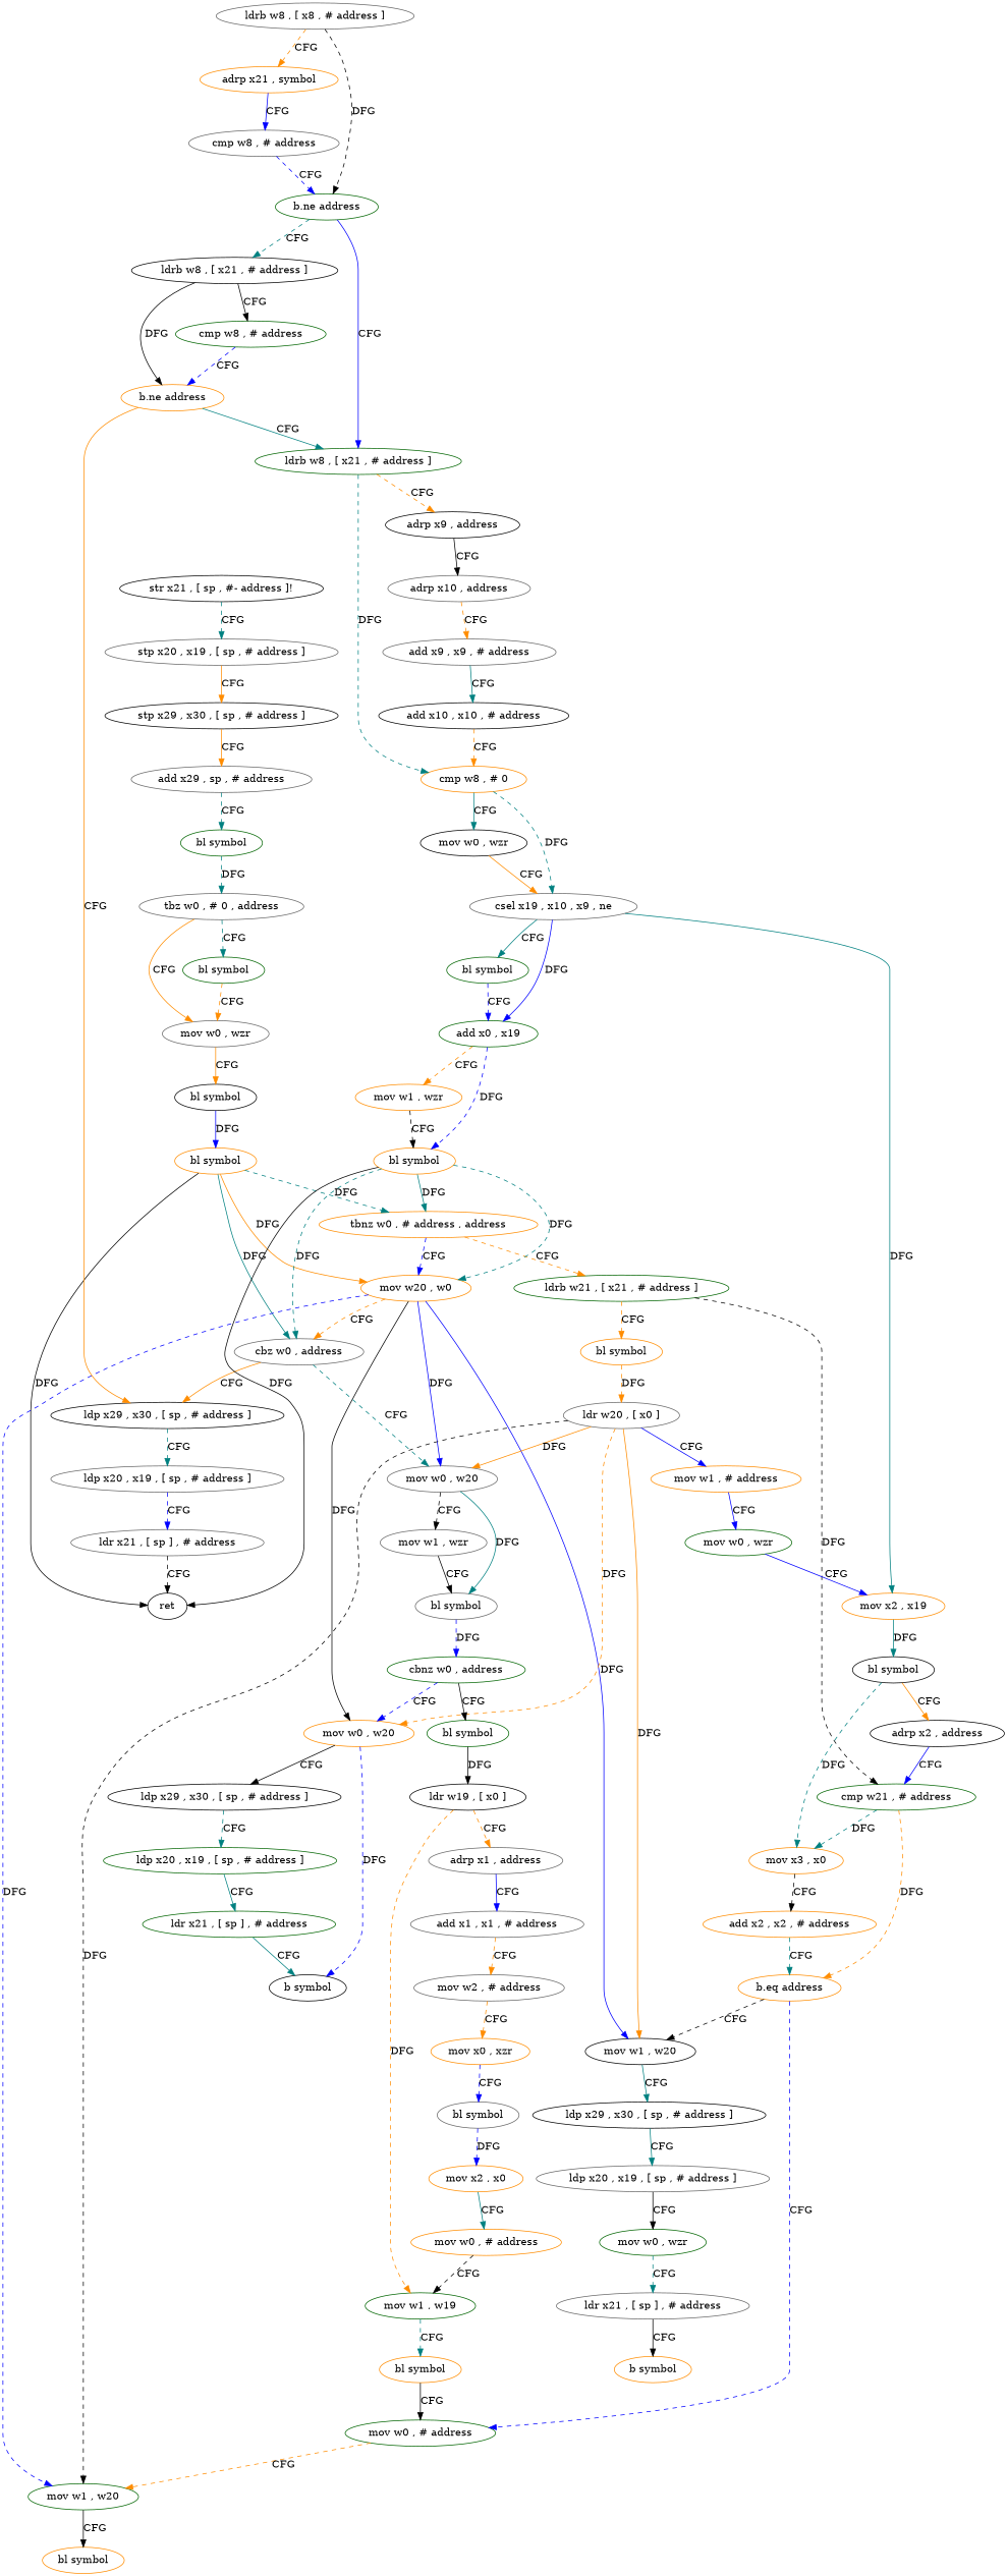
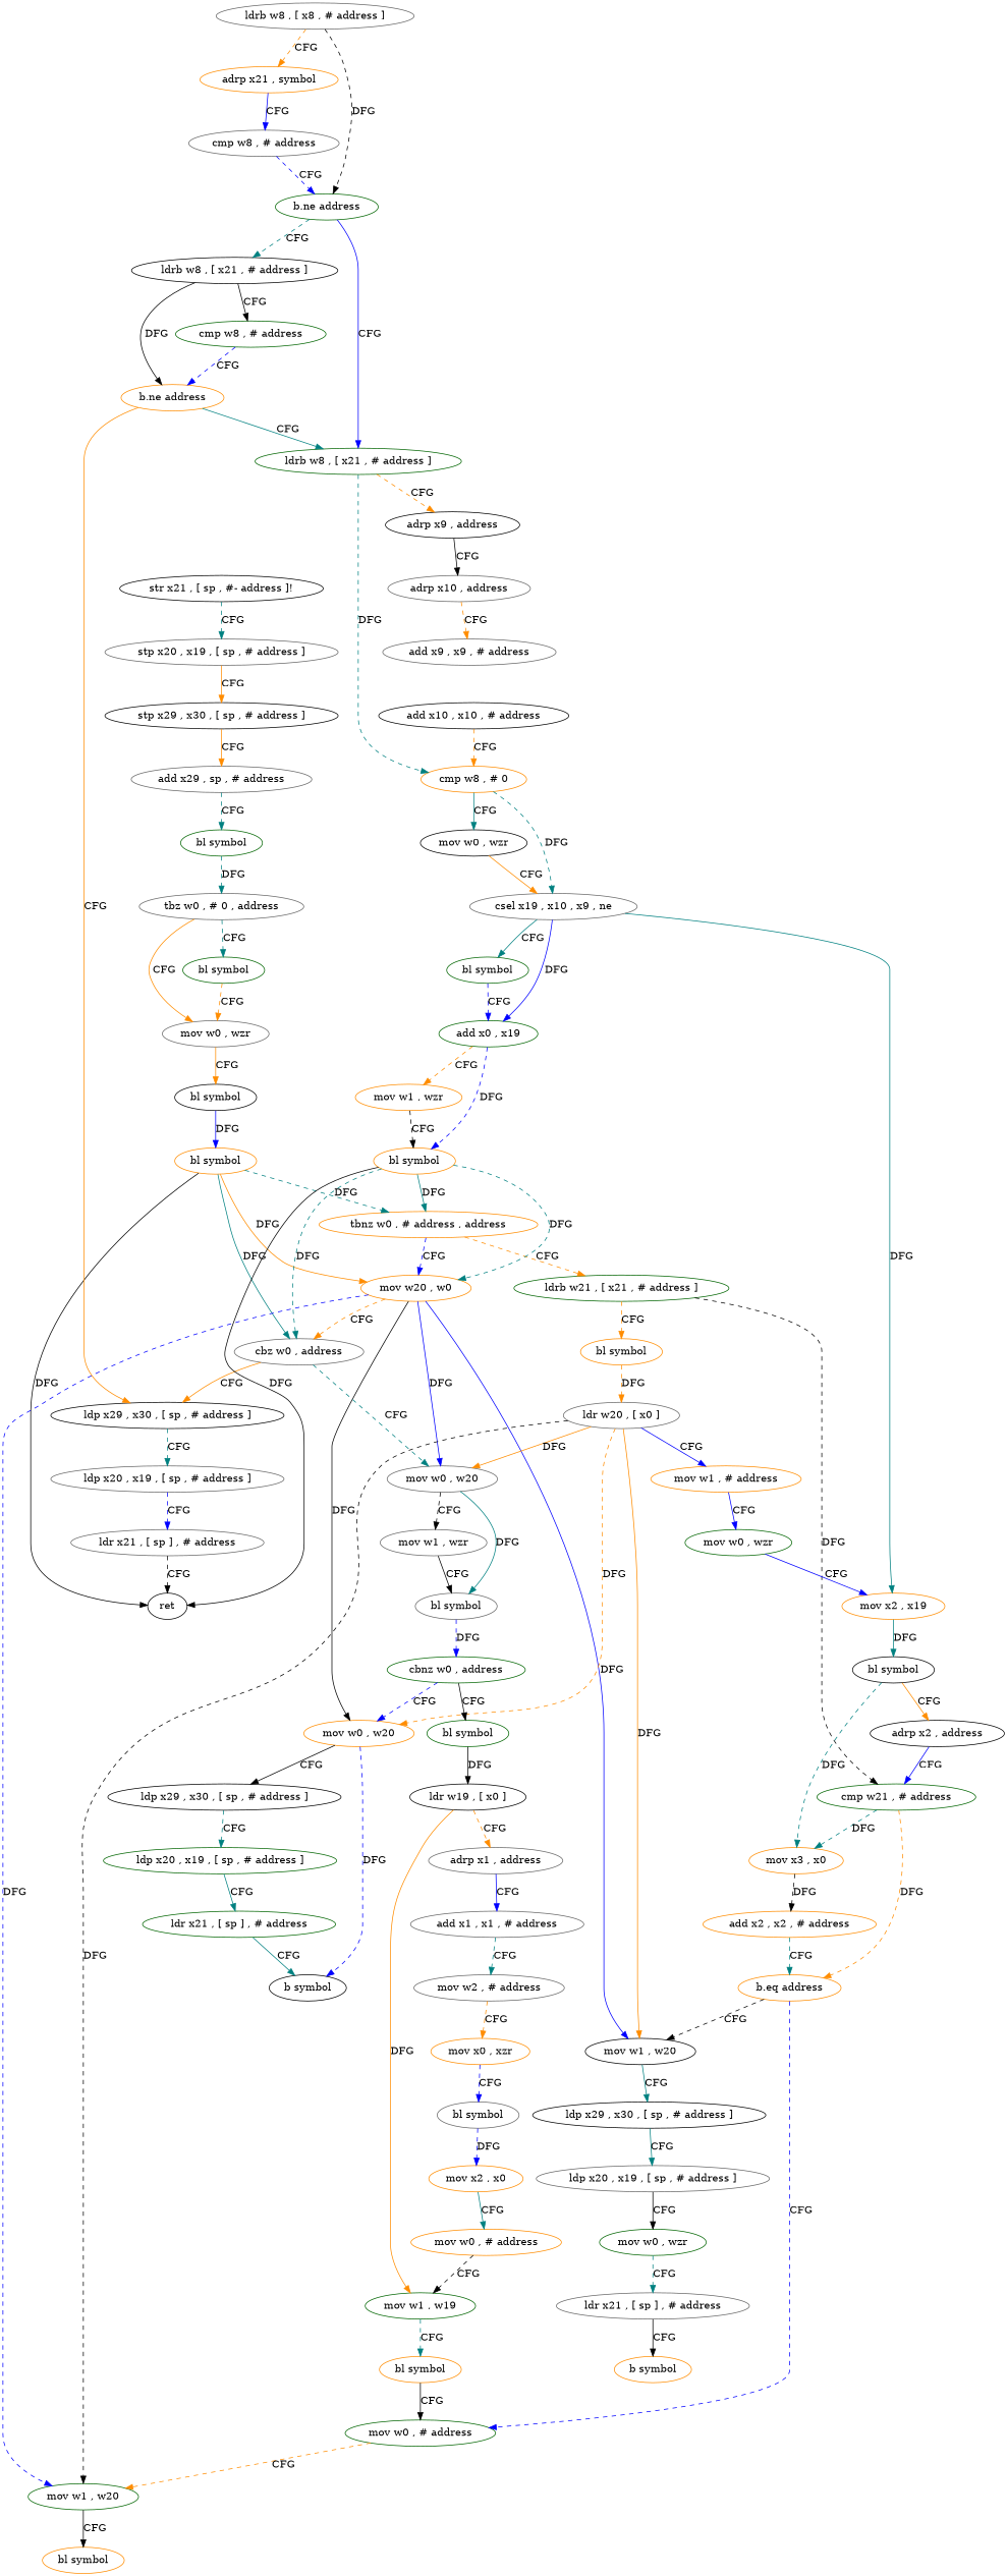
  digraph {
    node [color=gray40]
    edge [color=teal style=dashed]
    n1 [color=black label="str x21 , [ sp , #- address ]!"]
    n2 [label="stp x20 , x19 , [ sp , # address ]"]
    n3 [color=black label="stp x29 , x30 , [ sp , # address ]"]
    n4 [label="add x29 , sp , # address"]
    n5 [color=darkgreen label="bl symbol"]
    n6 [label="tbz w0 , # 0 , address"]
    n7 [label="mov w0 , wzr"]
    n8 [color=darkgreen label="bl symbol"]
    n9 [color=black label="bl symbol"]
    n10 [color=darkorange label="bl symbol"]
    n11 [color=darkorange label="tbnz w0 , # address , address"]
    n12 [color=darkorange label="mov w20 , w0"]
    n13 [label="cbz w0 , address"]
    n14 [color=black label=ret]
    n15 [color=darkgreen label="ldrb w21 , [ x21 , # address ]"]
    n16 [color=black label="mov w1 , w20"]
    n17 [label="mov w0 , w20"]
    n18 [color=darkgreen label="mov w1 , w20"]
    n19 [color=darkorange label="mov w0 , w20"]
    n20 [color=black label="ldp x29 , x30 , [ sp , # address ]"]
    n21 [label="ldrb w8 , [ x8 , # address ]"]
    n22 [color=darkorange label="adrp x21 , symbol"]
    n23 [color=darkgreen label="b.ne address"]
    n24 [label="cmp w8 , # address"]
    n25 [color=darkgreen label="ldrb w8 , [ x21 , # address ]"]
    n26 [color=black label="ldrb w8 , [ x21 , # address ]"]
    n27 [color=black label="adrp x9 , address"]
    n28 [color=darkorange label="cmp w8 , # 0"]
    n29 [color=darkgreen label="cmp w8 , # address"]
    n30 [color=darkorange label="b.ne address"]
    n31 [label="adrp x10 , address"]
    n32 [color=black label="mov w0 , wzr"]
    n33 [label="csel x19 , x10 , x9 , ne"]
    n34 [label="add x9 , x9 , # address"]
    n35 [color=black label="add x10 , x10 , # address"]
    n36 [color=darkgreen label="bl symbol"]
    n37 [color=darkgreen label="add x0 , x19"]
    n38 [color=darkorange label="mov x2 , x19"]
    n39 [color=darkorange label="mov w1 , wzr"]
    n40 [color=darkorange label="bl symbol"]
    n41 [color=black label="bl symbol"]
    n42 [color=darkorange label="bl symbol"]
    n43 [color=darkgreen label="cmp w21 , # address"]
    n44 [label="ldr w20 , [ x0 ]"]
    n45 [color=darkorange label="mov x3 , x0"]
    n46 [color=darkorange label="b.eq address"]
    n47 [color=black label="ldp x29 , x30 , [ sp , # address ]"]
    n48 [label="mov w1 , wzr"]
    n49 [label="bl symbol"]
    n50 [color=darkorange label="bl symbol"]
    n51 [color=black label="ldp x29 , x30 , [ sp , # address ]"]
    n52 [color=black label="b symbol"]
    n53 [label="ldp x20 , x19 , [ sp , # address ]"]
    n54 [label="ldr x21 , [ sp ] , # address"]
    n55 [color=darkorange label="mov w1 , # address"]
    n56 [color=darkgreen label="mov w0 , wzr"]
    n57 [color=black label="adrp x2 , address"]
    n58 [color=darkorange label="add x2 , x2 , # address"]
    n59 [color=darkgreen label="mov w0 , # address"]
    n60 [label="ldp x20 , x19 , [ sp , # address ]"]
    n61 [color=darkgreen label="cbnz w0 , address"]
    n62 [color=darkgreen label="mov w0 , wzr"]
    n63 [label="ldr x21 , [ sp ] , # address"]
    n64 [color=darkorange label="b symbol"]
    n65 [color=darkgreen label="bl symbol"]
    n66 [color=black label="ldr w19 , [ x0 ]"]
    n67 [label="adrp x1 , address"]
    n68 [color=darkgreen label="mov w1 , w19"]
    n69 [color=darkgreen label="ldp x20 , x19 , [ sp , # address ]"]
    n70 [label="add x1 , x1 , # address"]
    n71 [color=darkorange label="bl symbol"]
    n72 [label="mov w2 , # address"]
    n73 [color=darkorange label="mov x0 , xzr"]
    n74 [label="bl symbol"]
    n75 [color=darkorange label="mov x2 , x0"]
    n76 [color=darkorange label="mov w0 , # address"]
    n77 [color=darkgreen label="ldr x21 , [ sp ] , # address"]
    n1 -> n2 [label=CFG]
    n2 -> n3 [color=darkorange label=CFG style=solid]
    n3 -> n4 [color=darkorange label=CFG style=solid]
    n4 -> n5 [label=CFG]
    n5 -> n6 [label=DFG]
    n6 -> n7 [color=darkorange label=CFG style=solid]
    n6 -> n8 [label=CFG]
    n7 -> n9 [color=darkorange label=CFG style=solid]
    n8 -> n7 [color=darkorange label=CFG]
    n9 -> n10 [color=blue label=DFG style=solid]
    n10 -> n11 [label=DFG]
    n10 -> n12 [color=darkorange label=DFG style=solid]
    n10 -> n13 [label=DFG style=solid]
    n10 -> n14 [color=black label=DFG style=solid]
    n11 -> n12 [color=blue label=CFG]
    n11 -> n15 [color=darkorange label=CFG]
    n12 -> n13 [color=darkorange label=CFG]
    n12 -> n16 [color=blue label=DFG style=solid]
    n12 -> n17 [color=blue label=DFG style=solid]
    n12 -> n18 [color=blue label=DFG]
    n12 -> n19 [color=black label=DFG style=solid]
    n13 -> n17 [label=CFG]
    n13 -> n20 [color=darkorange label=CFG style=solid]
    n15 -> n42 [color=darkorange label=CFG]
    n15 -> n43 [color=black label=DFG]
    n16 -> n47 [label=CFG style=solid]
    n17 -> n48 [color=black label=CFG]
    n17 -> n49 [label=DFG style=solid]
    n18 -> n50 [color=black label=CFG style=solid]
    n19 -> n51 [color=black label=CFG style=solid]
    n19 -> n52 [color=blue label=DFG]
    n20 -> n53 [label=CFG]
    n21 -> n22 [color=darkorange label=CFG]
    n21 -> n23 [color=black label=DFG]
    n22 -> n24 [color=blue label=CFG style=solid]
    n23 -> n25 [color=blue label=CFG style=solid]
    n23 -> n26 [label=CFG]
    n24 -> n23 [color=blue label=CFG]
    n25 -> n27 [color=darkorange label=CFG]
    n25 -> n28 [label=DFG]
    n26 -> n29 [color=black label=CFG style=solid]
    n26 -> n30 [color=black label=DFG style=solid]
    n27 -> n31 [color=black label=CFG style=solid]
    n28 -> n32 [label=CFG style=solid]
    n28 -> n33 [label=DFG]
    n29 -> n30 [color=blue label=CFG]
    n30 -> n20 [color=darkorange label=CFG style=solid]
    n30 -> n25 [label=CFG style=solid]
    n31 -> n34 [color=darkorange label=CFG]
    n32 -> n33 [color=darkorange label=CFG style=solid]
    n33 -> n36 [label=CFG style=solid]
    n33 -> n37 [color=blue label=DFG style=solid]
    n33 -> n38 [label=DFG style=solid]
-   n34 -> n35 [label=CFG style=solid]
    n35 -> n28 [color=darkorange label=CFG]
    n36 -> n37 [color=blue label=CFG]
    n37 -> n39 [color=darkorange label=CFG]
    n37 -> n40 [color=blue label=DFG]
    n38 -> n41 [label=DFG style=solid]
    n39 -> n40 [color=black label=CFG]
    n40 -> n11 [label=DFG style=solid]
    n40 -> n12 [label=DFG]
    n40 -> n13 [label=DFG]
    n40 -> n14 [color=black label=DFG style=solid]
    n41 -> n45 [label=DFG]
    n41 -> n57 [color=darkorange label=CFG style=solid]
    n42 -> n44 [color=darkorange label=DFG]
    n43 -> n45 [label=DFG]
    n43 -> n46 [color=darkorange label=DFG]
    n44 -> n16 [color=darkorange label=DFG style=solid]
    n44 -> n17 [color=darkorange label=DFG style=solid]
    n44 -> n18 [color=black label=DFG]
    n44 -> n19 [color=darkorange label=DFG]
    n44 -> n55 [color=blue label=CFG style=solid]
-   n45 -> n58 [color=black label=CFG]
+   n45 -> n58 [color=black label=DFG]
    n46 -> n16 [color=black label=CFG]
    n46 -> n59 [color=blue label=CFG]
    n47 -> n60 [label=CFG style=solid]
    n48 -> n49 [color=black label=CFG style=solid]
    n49 -> n61 [color=blue label=DFG]
    n51 -> n69 [label=CFG]
    n53 -> n54 [color=blue label=CFG]
    n54 -> n14 [color=black label=CFG]
    n55 -> n56 [color=blue label=CFG style=solid]
    n56 -> n38 [color=blue label=CFG style=solid]
    n57 -> n43 [color=blue label=CFG style=solid]
    n58 -> n46 [label=CFG]
    n59 -> n18 [color=darkorange label=CFG]
    n60 -> n62 [color=black label=CFG style=solid]
    n61 -> n19 [color=blue label=CFG]
    n61 -> n65 [color=black label=CFG style=solid]
    n62 -> n63 [label=CFG]
    n63 -> n64 [color=black label=CFG style=solid]
    n65 -> n66 [color=black label=DFG style=solid]
    n66 -> n67 [color=darkorange label=CFG]
-   n66 -> n68 [color=darkorange label=DFG]
+   n66 -> n68 [color=darkorange label=DFG style=solid]
    n67 -> n70 [color=blue label=CFG style=solid]
    n68 -> n71 [label=CFG]
    n69 -> n77 [label=CFG style=solid]
-   n70 -> n72 [color=darkorange label=CFG]
+   n70 -> n72 [label=CFG]
    n71 -> n59 [color=black label=CFG style=solid]
    n72 -> n73 [color=darkorange label=CFG]
    n73 -> n74 [color=blue label=CFG]
    n74 -> n75 [color=blue label=DFG]
    n75 -> n76 [label=CFG style=solid]
    n76 -> n68 [color=black label=CFG]
    n77 -> n52 [label=CFG style=solid]
  }
